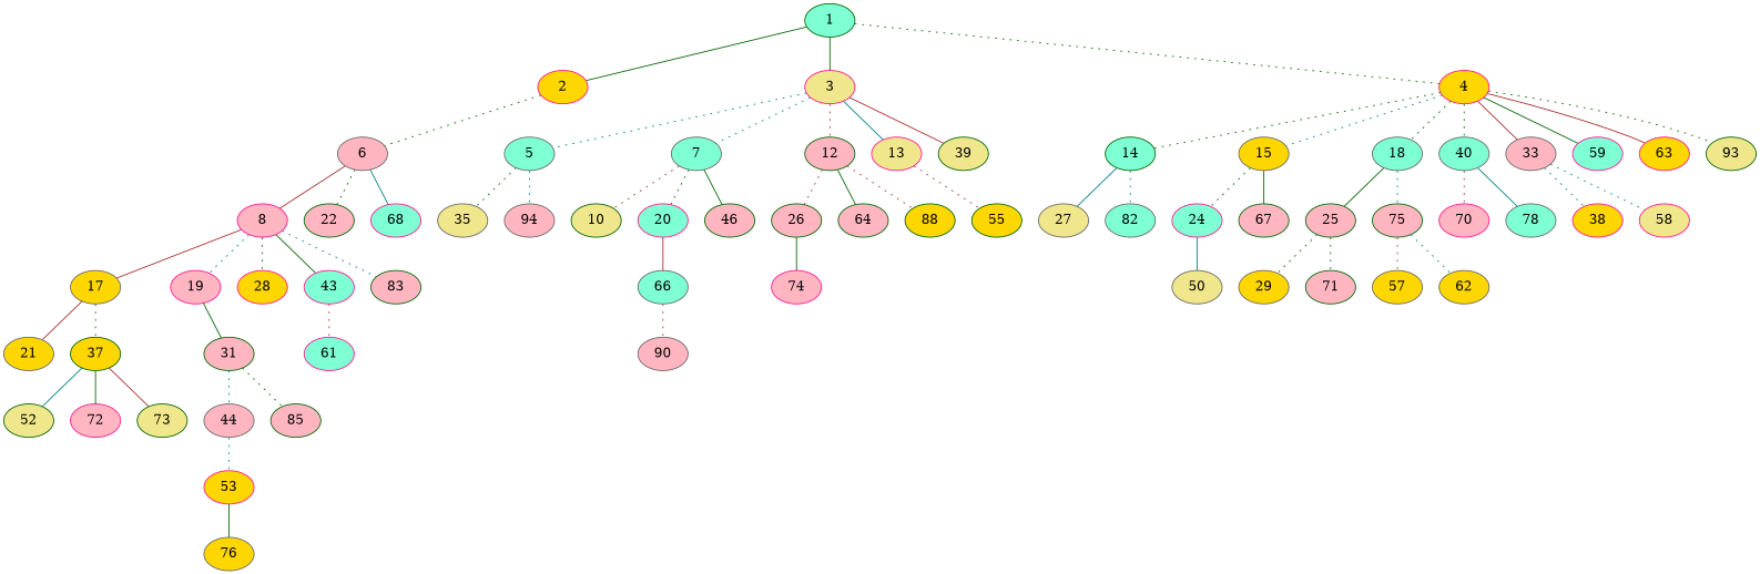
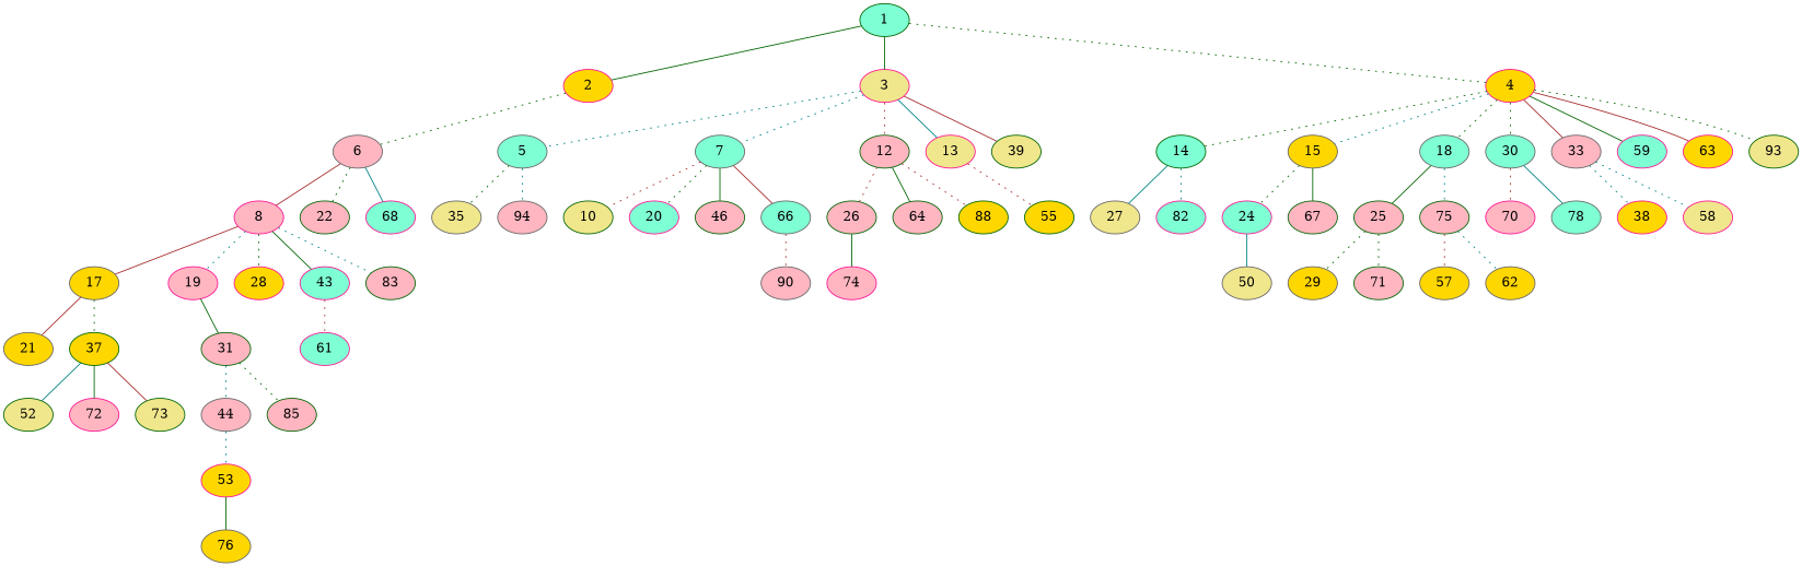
  graph {
    node [color=darkgreen fillcolor=lightpink style=filled]
    edge [color=darkgreen style=dotted]
    2 [color=deeppink fillcolor=gold super="+34"]
    6 [color=gray40]
    1 [fillcolor=aquamarine]
    3 [color=deeppink fillcolor=khaki super="+75"]
    4 [color=deeppink fillcolor=gold super="+32"]
    5 [color=gray40 fillcolor=aquamarine super="+16"]
    7 [color=gray40 fillcolor=aquamarine super="+9"]
    12 [super="+48"]
    13 [color=deeppink fillcolor=khaki]
    39 [fillcolor=khaki super="+96"]
    14 [fillcolor=aquamarine super="+54"]
    15 [color=gray40 fillcolor=gold super="+51"]
    18 [color=gray40 fillcolor=aquamarine super="+87"]
-   30 [color=gray40 fillcolor=aquamarine super="+40" label=40]
+   30 [color=gray40 fillcolor=aquamarine super="+40"]
    33 [color=gray40 super="+77"]
    59 [color=deeppink fillcolor=aquamarine]
    63 [color=deeppink fillcolor=gold]
    93 [fillcolor=khaki]
    8 [color=deeppink super="+23"]
    22 [super="+81"]
    68 [color=deeppink fillcolor=aquamarine]
    35 [color=gray40 fillcolor=khaki super="+69"]
    94 [color=gray40 super="+95"]
    10 [fillcolor=khaki super="+11"]
    20 [color=deeppink fillcolor=aquamarine super="+84"]
    46
    66 [color=gray40 fillcolor=aquamarine]
    26
    64
    88 [fillcolor=gold]
    55 [fillcolor=gold]
    27 [color=gray40 fillcolor=khaki]
-   82 [color=gray40 fillcolor=aquamarine]
+   82 [color=deeppink fillcolor=aquamarine]
    24 [color=deeppink fillcolor=aquamarine super="+49"]
    67 [super="+79"]
    25 [super="+42"]
    n37 [label=75 super="+47"]
    70 [color=deeppink]
    78 [color=gray40 fillcolor=aquamarine]
    38 [color=deeppink fillcolor=gold]
    58 [color=deeppink fillcolor=khaki super="+65"]
    17 [color=gray40 fillcolor=gold super="+36"]
    19 [color=deeppink super="+86"]
    28 [color=deeppink fillcolor=gold]
    43 [color=deeppink fillcolor=aquamarine super="+60"]
    83
    90 [color=gray40]
    21 [color=gray40 fillcolor=gold]
    37 [fillcolor=gold super="+41"]
    31 [super="+80"]
    61 [color=deeppink fillcolor=aquamarine]
    74 [color=deeppink]
    50 [color=gray40 fillcolor=khaki]
    52 [fillcolor=khaki]
    72 [color=deeppink super="+91"]
    73 [fillcolor=khaki]
    29 [color=gray40 fillcolor=gold]
    71
    57 [color=gray40 fillcolor=gold]
    62 [color=gray40 fillcolor=gold]
    44 [color=gray40]
    85 [super="+89"]
    53 [color=deeppink fillcolor=gold super="+56"]
    76 [color=gray40 fillcolor=gold super="+92"]
    2 -- 6
    6 -- 8 [color=brown style=solid]
    6 -- 22
    6 -- 68 [color=teal style=solid]
    1 -- 2 [style=solid]
    1 -- 3 [style=solid]
    1 -- 4
    3 -- 5 [color=teal]
    3 -- 7 [color=teal]
    3 -- 12 [color=brown]
    3 -- 13 [color=teal style=solid]
    3 -- 39 [color=brown style=solid]
    4 -- 14
    4 -- 15 [color=teal]
    4 -- 18
    4 -- 30
    4 -- 33 [color=brown style=solid]
    4 -- 59 [style=solid]
    4 -- 63 [color=brown style=solid]
    4 -- 93
    5 -- 35
    5 -- 94 [color=teal]
    7 -- 10 [color=brown]
    7 -- 20
    7 -- 46 [style=solid]
-   20 -- 66 [color=brown style=solid]
+   7 -- 66 [color=brown style=solid]
    12 -- 26 [color=brown]
    12 -- 64 [style=solid]
    12 -- 88 [color=brown]
    13 -- 55 [color=brown]
    14 -- 27 [color=teal style=solid]
    14 -- 82 [color=teal]
    15 -- 24
    15 -- 67 [style=solid]
    18 -- 25 [style=solid]
    18 -- n37 [color=teal]
    30 -- 70 [color=brown]
    30 -- 78 [color=teal style=solid]
    33 -- 38 [color=teal]
    33 -- 58 [color=teal]
    8 -- 17 [color=brown style=solid]
    8 -- 19 [color=teal]
    8 -- 28
    8 -- 43 [style=solid]
    8 -- 83 [color=teal]
    66 -- 90 [color=brown]
    26 -- 74 [style=solid]
    24 -- 50 [color=teal style=solid]
    25 -- 29
    25 -- 71
    n37 -- 57 [color=brown]
    n37 -- 62 [color=teal]
    17 -- 21 [color=brown style=solid]
    17 -- 37
    19 -- 31 [style=solid]
    43 -- 61 [color=brown]
    37 -- 52 [color=teal style=solid]
    37 -- 72 [style=solid]
    37 -- 73 [color=brown style=solid]
    31 -- 44 [color=teal]
    31 -- 85
    44 -- 53 [color=teal]
    53 -- 76 [style=solid]
  }
